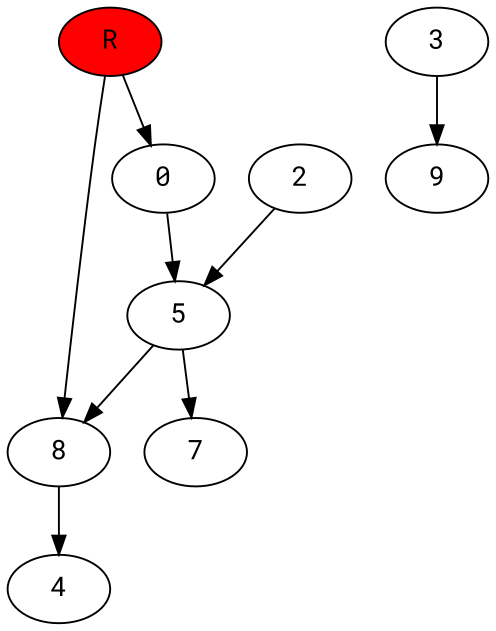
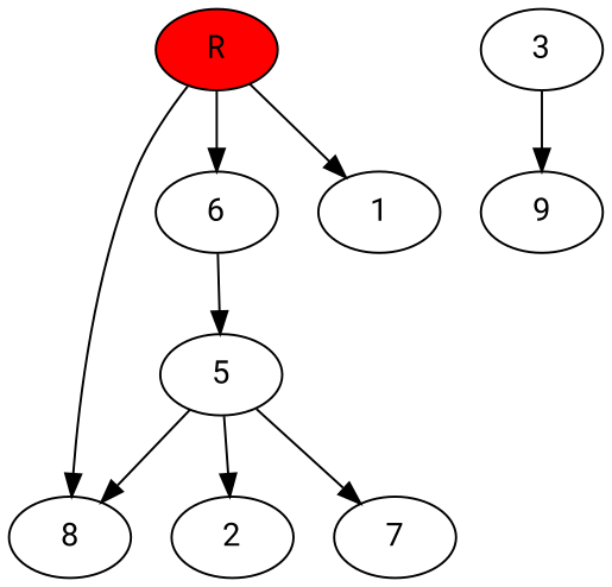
  digraph {
    fontname="Roboto Mono"
    node [fontname="Roboto Mono"]
    edge [fontname="Roboto Mono"]
    5
    2
    7
    8
    3
    9
-   4
-   6 [label=0]
+   6
    R [fillcolor="#ff0000" style=filled]
-   2 -> 5
+   1
+   5 -> 2
    5 -> 7
    5 -> 8
-   8 -> 4
    3 -> 9
    6 -> 5
    R -> 8
    R -> 6
+   R -> 1
  }
